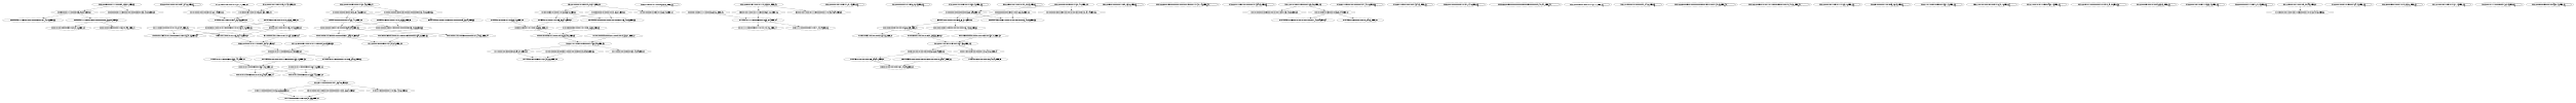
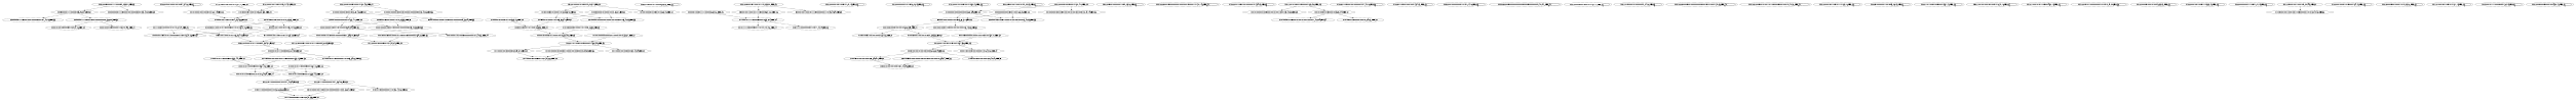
  digraph {
    "00010000000000111100000_1-23:221-LEN:23"
    "000000000011110000010_5-25:207-LEN:21"
    "00000000001111000000100100000000011_5-40:20-LEN:35"
    "000000001111000001000100000000011_7-40:18-LEN:33"
    "00000000111100000101001000000000_7-38:200-LEN:32"
    "00001010010000000001_20-40:18-LEN:20"
    "000010100100000000011_20-40:195-LEN:21"
    "010000110010000100100_14-34:16-LEN:21"
    "0001010000100110001010_1-22:19-LEN:22"
    "10100001001100010101_4-23:456-LEN:20"
    "01000010011000101011000000000110101_5-40:46-LEN:35"
    "01000010011000101011_5-24:426-LEN:20"
    "1000010011000101011000000000110101_6-40:26-LEN:34"
    "10000100110001010111_6-25:412-LEN:20"
    "000010011000101011100000_7-30:431-LEN:24"
    "00001000011011000001000000000_11-39:370-LEN:29"
    "10110000010000000001_21-40:375-LEN:20"
    "11011000010010000001_20-39:371-LEN:20"
    "10110000100100000011_21-40:382-LEN:20"
    "0100001101100001001000000_14-38:398-LEN:25"
    "11011000010010000001_20-40:29-LEN:20"
    "01000001010000110110_5-25:15-LEN:20"
    "10000010100001101100_7-26:353-LEN:20"
    "0000010100001101100001001_8-32:402-LEN:25"
    "00000101000010110000_8-28:16-LEN:20"
    "00000010011000101111100000_5-30:181-LEN:26"
    "001100010111110000000000_12-35:204-LEN:24"
    "001011111000000000011101_17-40:176-LEN:24"
    "00101111100000000001101_17-40:19-LEN:23"
    "00010000001001100001_1-21:15-LEN:20"
    "00010000100000100001011000001000000000_1-39:22-LEN:38"
    "001000001010000110110_5-25:347-LEN:21"
    "00010000000001101100_6-26:15-LEN:20"
    "01010000110100001001_12-32:15-LEN:20"
    "011000101011100000000_13-33:447-LEN:21"
    "10001010111000000000_15-34:467-LEN:20"
    "000101011100000000010101_16-40:29-LEN:24"
    "00010101110000000001_16-35:442-LEN:20"
+   "00101011100000000010101_17-40:39-LEN:23"
    "00101011100000000011_17-36:408-LEN:20"
    "001100000100110001010111_1-25:20-LEN:24"
    "00110001010111000000_12-31:450-LEN:20"
    "01100010101110000000011010_13-39:16-LEN:26"
    "0010100001001100010101_1-23:25-LEN:22"
    "000100000100110001011_1-22:15-LEN:21"
    "000100010000110010010_8-28:359-LEN:21"
    "010001000011001001000_10-31:16-LEN:21"
    "010001000011001001010_10-30:338-LEN:21"
    "00010000110010010100100_12-34:338-LEN:23"
    "00001100100101001001000_16-38:319-LEN:23"
    "000011001001010010000011_16-40:18-LEN:24"
    "1010010000010100001101_2-23:372-LEN:22"
    "00100000101000011010000100100000011_5-40:28-LEN:35"
    "010101110000000001101_18-38:388-LEN:21"
    "010111000000000110101_20-40:383-LEN:21"
    "0001000000100000001100_1-23:16-LEN:22"
    "01010010000010100001_1-20:377-LEN:20"
    "101001000001010000101_2-23:15-LEN:21"
    "0001000000010000000000010001000110000011_1-40:145-LEN:40"
    "11001001010010010001_20-39:297-LEN:20"
    "10010010100100100011_21-40:298-LEN:20"
    "0100001011000010010000001_14-39:15-LEN:25"
    "10011001010000101000000_1-23:230-LEN:23"
    "10010100001010000000100101001100011_5-40:32-LEN:35"
    "100101000010100000010_5-25:219-LEN:21"
    "0101000010100000010100101001100011_7-40:209-LEN:34"
    "0101000010100000010001_7-29:15-LEN:22"
    "01000011010000100100000011_14-40:16-LEN:26"
    "01000011001001000100_14-34:15-LEN:20"
    "00010000100000000011011_1-24:18-LEN:23"
    "0010001010111000000000_12-34:16-LEN:22"
    "0101011100000000011101_18-40:16-LEN:22"
    "00010000001000100001_1-20:410-LEN:20"
    "0010000001000100001100_2-23:395-LEN:22"
    "00100000010001000010010010100100100011_2-40:19-LEN:38"
    "00000010001000011000010100100100011_5-40:28-LEN:35"
    "0000001000100001100100_5-26:377-LEN:22"
    "00010001000011001000100100100011_8-40:23-LEN:32"
    "0000100000100001101100000_5-29:399-LEN:25"
    "00001000011011000000000000001_11-40:28-LEN:29"
    "00000011000101111100000_8-30:16-LEN:23"
    "000100000000001000011001001010_1-30:17-LEN:30"
    "11001001010010010001_20-40:19-LEN:20"
    "10000100000100001101_4-23:411-LEN:20"
    "00001000001000011010000010000000001_5-40:33-LEN:35"
    "00010000001001100010111_1-23:220-LEN:23"
    "00000010011000101111000000000011101_5-40:39-LEN:35"
    "0000000000000000000000000000000000000000_1-40:241-LEN:40"
    "01101000010011000101_1-21:17-LEN:20"
    "11010000100110001010_3-22:465-LEN:20"
    "00110100001001000101011100000000_1-33:18-LEN:32"
    "01010010000010100001011000010010000001_1-39:30-LEN:38"
    "000100000000011000101_1-21:17-LEN:21"
    "10011010100001010000001_1-24:18-LEN:23"
    n95 [label="00010000100000100001_1-20:452-LEN:21"]
    "00100001000001000010110000010000000001_2-40:28-LEN:38"
    "001000010000010000110_2-22:438-LEN:21"
    "10000100000100001100100000100000000_4-38:19-LEN:35"
    "0001000000000000100000000000000100101000_1-40:85-LEN:40"
    "0001001000000010100110110000000000010001_1-40:31-LEN:40"
    "0001000001001100010111_1-23:16-LEN:22"
    "000000100000001100100_5-26:15-LEN:21"
    "0100010000010100001101_1-23:21-LEN:22"
    "00010000001000100001001001010010010001_1-39:24-LEN:38"
    "1000011011000010000000_15-37:15-LEN:22"
    "000011001001000100100011_16-40:16-LEN:24"
    "0101001000000100001101100001001_1-32:27-LEN:31"
    "0000000001000100001100_1-23:23-LEN:22"
    "00111000010011000101011_1-24:19-LEN:23"
    n110 [label="001101000000011000101011100000_1-30:25-LEN:30"]
    "001011000101011100000_9-30:15-LEN:21"
    "0011000101011000000000110101_12-40:20-LEN:28"
    "00101000000100010100_13-33:15-LEN:20"
    "01000000100110000111_3-23:15-LEN:20"
    "0101000000010100001101100_1-26:52-LEN:25"
    "0000000100000100001101_1-23:35-LEN:22"
    "00000000000001111000_1-21:15-LEN:20"
    "00110100001001100010_1-20:495-LEN:20"
    "01101000010011000100111000000000110101_2-40:46-LEN:38"
    "01101000010011000101_2-21:451-LEN:20"
    "0010000010000110100000_7-29:15-LEN:22"
    "0001000000000100001101_1-23:16-LEN:22"
    "00110100010011000101_1-21:15-LEN:20"
    "100110001011110000000_11-32:15-LEN:21"
    "000100000000000000100_9-30:15-LEN:21"
    "0011010000100110000101110000000001101_1-38:24-LEN:37"
    "00010000000000111100000_1-23:221-LEN:23" -> "000000000011110000010_5-25:207-LEN:21"
    "00010000000000111100000_1-23:221-LEN:23" -> "00000000001111000000100100000000011_5-40:20-LEN:35"
    "000000000011110000010_5-25:207-LEN:21" -> "000000001111000001000100000000011_7-40:18-LEN:33"
    "000000000011110000010_5-25:207-LEN:21" -> "00000000111100000101001000000000_7-38:200-LEN:32"
    "00000000111100000101001000000000_7-38:200-LEN:32" -> "00001010010000000001_20-40:18-LEN:20"
    "00000000111100000101001000000000_7-38:200-LEN:32" -> "000010100100000000011_20-40:195-LEN:21"
    "010000110010000100100_14-34:16-LEN:21" -> "010000110010000100100_14-34:16-LEN:21"
    "0001010000100110001010_1-22:19-LEN:22" -> "10100001001100010101_4-23:456-LEN:20"
    "10100001001100010101_4-23:456-LEN:20" -> "01000010011000101011000000000110101_5-40:46-LEN:35"
    "10100001001100010101_4-23:456-LEN:20" -> "01000010011000101011_5-24:426-LEN:20"
    "01000010011000101011_5-24:426-LEN:20" -> "1000010011000101011000000000110101_6-40:26-LEN:34"
    "01000010011000101011_5-24:426-LEN:20" -> "10000100110001010111_6-25:412-LEN:20"
    "10000100110001010111_6-25:412-LEN:20" -> "000010011000101011100000_7-30:431-LEN:24"
    "000010011000101011100000_7-30:431-LEN:24" -> "00110001010111000000_12-31:450-LEN:20"
    "00001000011011000001000000000_11-39:370-LEN:29" -> "10110000010000000001_21-40:375-LEN:20"
    "11011000010010000001_20-39:371-LEN:20" -> "10110000100100000011_21-40:382-LEN:20"
    "0100001101100001001000000_14-38:398-LEN:25" -> "11011000010010000001_20-39:371-LEN:20"
    "0100001101100001001000000_14-38:398-LEN:25" -> "11011000010010000001_20-40:29-LEN:20"
    "01000001010000110110_5-25:15-LEN:20" -> "10000010100001101100_7-26:353-LEN:20"
    "10000010100001101100_7-26:353-LEN:20" -> "0000010100001101100001001_8-32:402-LEN:25"
    "0000010100001101100001001_8-32:402-LEN:25" -> "0100001101100001001000000_14-38:398-LEN:25"
    "00000101000010110000_8-28:16-LEN:20" -> "00000101000010110000_8-28:16-LEN:20"
    "00000010011000101111100000_5-30:181-LEN:26" -> "001100010111110000000000_12-35:204-LEN:24"
    "001100010111110000000000_12-35:204-LEN:24" -> "001011111000000000011101_17-40:176-LEN:24"
    "001100010111110000000000_12-35:204-LEN:24" -> "00101111100000000001101_17-40:19-LEN:23"
    "00010000001001100001_1-21:15-LEN:20" -> "00010000001001100001_1-21:15-LEN:20"
    "00010000100000100001011000001000000000_1-39:22-LEN:38" -> "10110000010000000001_21-40:375-LEN:20"
    "001000001010000110110_5-25:347-LEN:21" -> "10000010100001101100_7-26:353-LEN:20"
    "00010000000001101100_6-26:15-LEN:20" -> "00010000000001101100_6-26:15-LEN:20"
    "01010000110100001001_12-32:15-LEN:20" -> "01010000110100001001_12-32:15-LEN:20"
    "011000101011100000000_13-33:447-LEN:21" -> "10001010111000000000_15-34:467-LEN:20"
    "10001010111000000000_15-34:467-LEN:20" -> "000101011100000000010101_16-40:29-LEN:24"
    "10001010111000000000_15-34:467-LEN:20" -> "00010101110000000001_16-35:442-LEN:20"
+   "00010101110000000001_16-35:442-LEN:20" -> "00101011100000000010101_17-40:39-LEN:23"
    "00010101110000000001_16-35:442-LEN:20" -> "00101011100000000011_17-36:408-LEN:20"
    "00101011100000000011_17-36:408-LEN:20" -> "010101110000000001101_18-38:388-LEN:21"
    "00101011100000000011_17-36:408-LEN:20" -> "0101011100000000011101_18-40:16-LEN:22"
    "001100000100110001010111_1-25:20-LEN:24" -> "000010011000101011100000_7-30:431-LEN:24"
    "00110001010111000000_12-31:450-LEN:20" -> "011000101011100000000_13-33:447-LEN:21"
    "00110001010111000000_12-31:450-LEN:20" -> "01100010101110000000011010_13-39:16-LEN:26"
    "0010100001001100010101_1-23:25-LEN:22" -> "01000010011000101011000000000110101_5-40:46-LEN:35"
    "0010100001001100010101_1-23:25-LEN:22" -> "01000010011000101011_5-24:426-LEN:20"
    "000100000100110001011_1-22:15-LEN:21" -> "000100000100110001011_1-22:15-LEN:21"
    "000100010000110010010_8-28:359-LEN:21" -> "010001000011001001000_10-31:16-LEN:21"
    "000100010000110010010_8-28:359-LEN:21" -> "010001000011001001010_10-30:338-LEN:21"
    "010001000011001001010_10-30:338-LEN:21" -> "00010000110010010100100_12-34:338-LEN:23"
    "00010000110010010100100_12-34:338-LEN:23" -> "00001100100101001001000_16-38:319-LEN:23"
    "00010000110010010100100_12-34:338-LEN:23" -> "000011001001010010000011_16-40:18-LEN:24"
    "00001100100101001001000_16-38:319-LEN:23" -> "11001001010010010001_20-39:297-LEN:20"
    "00001100100101001001000_16-38:319-LEN:23" -> "11001001010010010001_20-40:19-LEN:20"
    "1010010000010100001101_2-23:372-LEN:22" -> "001000001010000110110_5-25:347-LEN:21"
    "1010010000010100001101_2-23:372-LEN:22" -> "00100000101000011010000100100000011_5-40:28-LEN:35"
    "010101110000000001101_18-38:388-LEN:21" -> "010111000000000110101_20-40:383-LEN:21"
    "0001000000100000001100_1-23:16-LEN:22" -> "0001000000100000001100_1-23:16-LEN:22"
    "01010010000010100001_1-20:377-LEN:20" -> "1010010000010100001101_2-23:372-LEN:22"
    "01010010000010100001_1-20:377-LEN:20" -> "101001000001010000101_2-23:15-LEN:21"
    "0001000000010000000000010001000110000011_1-40:145-LEN:40" -> "0001000000010000000000010001000110000011_1-40:145-LEN:40"
    "11001001010010010001_20-39:297-LEN:20" -> "10010010100100100011_21-40:298-LEN:20"
    "0100001011000010010000001_14-39:15-LEN:25" -> "0100001011000010010000001_14-39:15-LEN:25"
    "10011001010000101000000_1-23:230-LEN:23" -> "10010100001010000000100101001100011_5-40:32-LEN:35"
    "10011001010000101000000_1-23:230-LEN:23" -> "100101000010100000010_5-25:219-LEN:21"
    "100101000010100000010_5-25:219-LEN:21" -> "0101000010100000010100101001100011_7-40:209-LEN:34"
    "100101000010100000010_5-25:219-LEN:21" -> "0101000010100000010001_7-29:15-LEN:22"
    "01000011010000100100000011_14-40:16-LEN:26" -> "01000011010000100100000011_14-40:16-LEN:26"
    "01000011001001000100_14-34:15-LEN:20" -> "01000011001001000100_14-34:15-LEN:20"
    "00010000100000000011011_1-24:18-LEN:23" -> "00010000100000000011011_1-24:18-LEN:23"
    "0010001010111000000000_12-34:16-LEN:22" -> "000101011100000000010101_16-40:29-LEN:24"
    "0010001010111000000000_12-34:16-LEN:22" -> "00010101110000000001_16-35:442-LEN:20"
    "00010000001000100001_1-20:410-LEN:20" -> "0010000001000100001100_2-23:395-LEN:22"
    "00010000001000100001_1-20:410-LEN:20" -> "00100000010001000010010010100100100011_2-40:19-LEN:38"
    "0010000001000100001100_2-23:395-LEN:22" -> "00000010001000011000010100100100011_5-40:28-LEN:35"
    "0010000001000100001100_2-23:395-LEN:22" -> "0000001000100001100100_5-26:377-LEN:22"
    "0000001000100001100100_5-26:377-LEN:22" -> "000100010000110010010_8-28:359-LEN:21"
    "0000001000100001100100_5-26:377-LEN:22" -> "00010001000011001000100100100011_8-40:23-LEN:32"
    "0000100000100001101100000_5-29:399-LEN:25" -> "00001000011011000001000000000_11-39:370-LEN:29"
    "0000100000100001101100000_5-29:399-LEN:25" -> "00001000011011000000000000001_11-40:28-LEN:29"
    "00000011000101111100000_8-30:16-LEN:23" -> "001100010111110000000000_12-35:204-LEN:24"
    "000100000000001000011001001010_1-30:17-LEN:30" -> "00010000110010010100100_12-34:338-LEN:23"
    "10000100000100001101_4-23:411-LEN:20" -> "0000100000100001101100000_5-29:399-LEN:25"
    "10000100000100001101_4-23:411-LEN:20" -> "00001000001000011010000010000000001_5-40:33-LEN:35"
    "00010000001001100010111_1-23:220-LEN:23" -> "00000010011000101111100000_5-30:181-LEN:26"
    "00010000001001100010111_1-23:220-LEN:23" -> "00000010011000101111000000000011101_5-40:39-LEN:35"
    "0000000000000000000000000000000000000000_1-40:241-LEN:40" -> "0000000000000000000000000000000000000000_1-40:241-LEN:40"
    "01101000010011000101_1-21:17-LEN:20" -> "11010000100110001010_3-22:465-LEN:20"
    "11010000100110001010_3-22:465-LEN:20" -> "10100001001100010101_4-23:456-LEN:20"
    "00110100001001000101011100000000_1-33:18-LEN:32" -> "10001010111000000000_15-34:467-LEN:20"
    "01010010000010100001011000010010000001_1-39:30-LEN:38" -> "10110000100100000011_21-40:382-LEN:20"
    "000100000000011000101_1-21:17-LEN:21" -> "000100000000011000101_1-21:17-LEN:21"
    "10011010100001010000001_1-24:18-LEN:23" -> "10011010100001010000001_1-24:18-LEN:23"
    n95 -> "00100001000001000010110000010000000001_2-40:28-LEN:38"
    n95 -> "001000010000010000110_2-22:438-LEN:21"
    "001000010000010000110_2-22:438-LEN:21" -> "10000100000100001101_4-23:411-LEN:20"
    "001000010000010000110_2-22:438-LEN:21" -> "10000100000100001100100000100000000_4-38:19-LEN:35"
    "0001000000000000100000000000000100101000_1-40:85-LEN:40" -> "0001000000000000100000000000000100101000_1-40:85-LEN:40"
    "0001001000000010100110110000000000010001_1-40:31-LEN:40" -> "0001001000000010100110110000000000010001_1-40:31-LEN:40"
    "0001000001001100010111_1-23:16-LEN:22" -> "0001000001001100010111_1-23:16-LEN:22"
    "000000100000001100100_5-26:15-LEN:21" -> "000000100000001100100_5-26:15-LEN:21"
    "0100010000010100001101_1-23:21-LEN:22" -> "001000001010000110110_5-25:347-LEN:21"
    "0100010000010100001101_1-23:21-LEN:22" -> "00100000101000011010000100100000011_5-40:28-LEN:35"
    "00010000001000100001001001010010010001_1-39:24-LEN:38" -> "10010010100100100011_21-40:298-LEN:20"
    "1000011011000010000000_15-37:15-LEN:22" -> "1000011011000010000000_15-37:15-LEN:22"
    "000011001001000100100011_16-40:16-LEN:24" -> "000011001001000100100011_16-40:16-LEN:24"
    "0101001000000100001101100001001_1-32:27-LEN:31" -> "0100001101100001001000000_14-38:398-LEN:25"
    "0000000001000100001100_1-23:23-LEN:22" -> "00000010001000011000010100100100011_5-40:28-LEN:35"
    "0000000001000100001100_1-23:23-LEN:22" -> "0000001000100001100100_5-26:377-LEN:22"
    "00111000010011000101011_1-24:19-LEN:23" -> "1000010011000101011000000000110101_6-40:26-LEN:34"
    "00111000010011000101011_1-24:19-LEN:23" -> "10000100110001010111_6-25:412-LEN:20"
    n110 -> "00110001010111000000_12-31:450-LEN:20"
    "001011000101011100000_9-30:15-LEN:21" -> "001011000101011100000_9-30:15-LEN:21"
    "0011000101011000000000110101_12-40:20-LEN:28" -> "0011000101011000000000110101_12-40:20-LEN:28"
    "00101000000100010100_13-33:15-LEN:20" -> "00101000000100010100_13-33:15-LEN:20"
    "01000000100110000111_3-23:15-LEN:20" -> "01000000100110000111_3-23:15-LEN:20"
    "0101000000010100001101100_1-26:52-LEN:25" -> "0000010100001101100001001_8-32:402-LEN:25"
    "0000000100000100001101_1-23:35-LEN:22" -> "0000100000100001101100000_5-29:399-LEN:25"
    "0000000100000100001101_1-23:35-LEN:22" -> "00001000001000011010000010000000001_5-40:33-LEN:35"
    "00000000000001111000_1-21:15-LEN:20" -> "00000000000001111000_1-21:15-LEN:20"
    "00110100001001100010_1-20:495-LEN:20" -> "01101000010011000100111000000000110101_2-40:46-LEN:38"
    "01101000010011000101_2-21:451-LEN:20" -> "11010000100110001010_3-22:465-LEN:20"
    "0010000010000110100000_7-29:15-LEN:22" -> "0010000010000110100000_7-29:15-LEN:22"
    "0001000000000100001101_1-23:16-LEN:22" -> "0001000000000100001101_1-23:16-LEN:22"
    "00110100010011000101_1-21:15-LEN:20" -> "00110100010011000101_1-21:15-LEN:20"
    "100110001011110000000_11-32:15-LEN:21" -> "100110001011110000000_11-32:15-LEN:21"
    "000100000000000000100_9-30:15-LEN:21" -> "000100000000000000100_9-30:15-LEN:21"
    "0011010000100110000101110000000001101_1-38:24-LEN:37" -> "010111000000000110101_20-40:383-LEN:21"
  }
